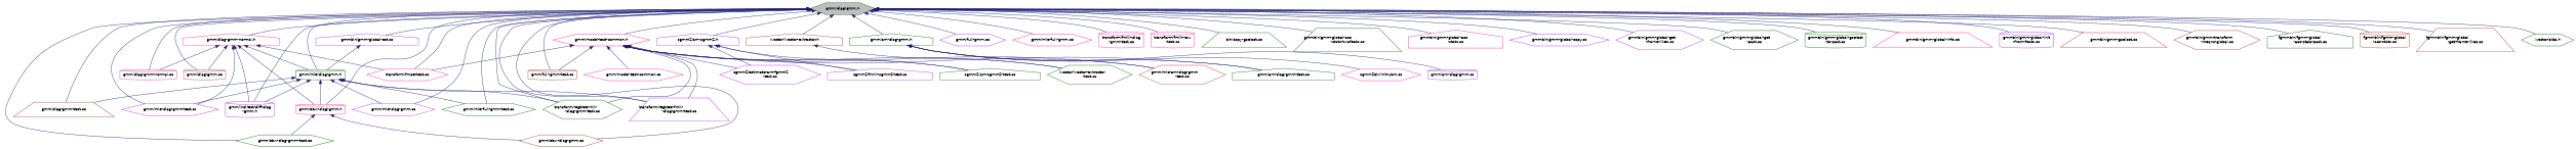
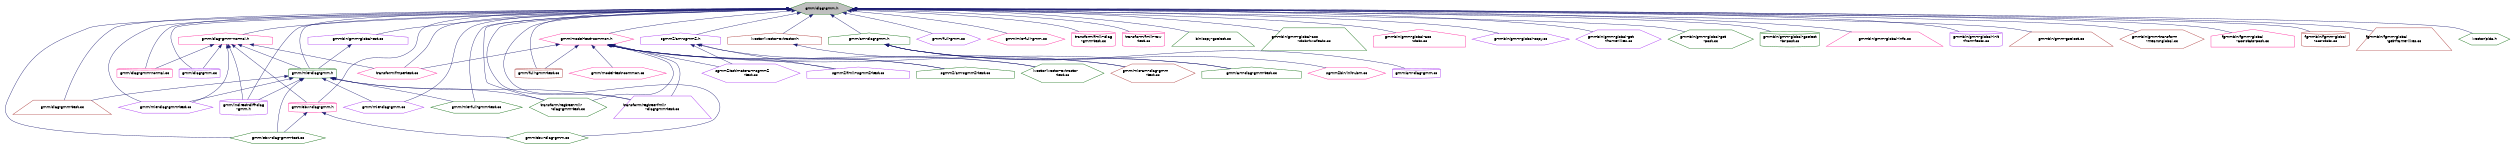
  digraph {
    node [color=darkgreen fillcolor=white fontname=Helvetica fontsize=10 shape=hexagon style=filled]
    edge [color=midnightblue dir=back fontname=Helvetica fontsize=10 labelfontname=Helvetica labelfontsize=10 style=solid]
    n1 [fillcolor=grey75 fontcolor=black height=0.2 label="gmm/diag-gmm.h" width=0.4]
    n2 [color=deeppink height=0.2 label="gmm/model-test-common.h" width=0.4]
    n3 [color=brown height=0.2 label="gmm/full-gmm-test.cc" shape=cylinder width=0.4]
    n4 [color=deeppink height=0.2 label="transform/fmpe-test.cc" width=0.4]
    n5 [color=purple height=0.2 label="transform/regtree-fmllr\l-diag-gmm-test.cc" shape=trapezium width=0.4]
    n6 [height=0.2 label="transform/regtree-mllr\l-diag-gmm-test.cc" width=0.4]
    n7 [height=0.2 label="gmm/am-diag-gmm.h" shape=house width=0.4]
    n8 [color=deeppink height=0.2 label="gmm/diag-gmm-normal.h" shape=house width=0.4]
    n9 [color=deeppink height=0.2 label="gmm/diag-gmm-normal.cc" shape=cylinder width=0.4]
    n10 [height=0.2 label="gmm/mle-diag-gmm.h" shape=cylinder width=0.4]
    n11 [color=brown height=0.2 label="gmm/diag-gmm-test.cc" shape=trapezium width=0.4]
    n12 [color=deeppink height=0.2 label="gmm/ebw-diag-gmm.h" shape=cylinder width=0.4]
    n13 [height=0.2 label="gmm/ebw-diag-gmm-test.cc" width=0.4]
-   n14 [color=brown height=0.2 label="gmm/ebw-diag-gmm.cc" width=0.4]
+   n14 [height=0.2 label="gmm/ebw-diag-gmm.cc" width=0.4]
    n15 [color=purple height=0.2 label="gmm/indirect-diff-diag\l-gmm.h" shape=cylinder width=0.4]
    n16 [color=purple height=0.2 label="gmm/mle-diag-gmm-test.cc" width=0.4]
    n17 [color=purple height=0.2 label="gmm/mle-diag-gmm.cc" width=0.4]
    n18 [height=0.2 label="gmm/mle-full-gmm-test.cc" width=0.4]
    n19 [color=purple height=0.2 label="gmmbin/gmm-global-est.cc" shape=house width=0.4]
-   n20 [color=brown height=0.2 label="gmm/diag-gmm.cc" shape=cylinder width=0.4]
+   n20 [color=purple height=0.2 label="gmm/diag-gmm.cc" shape=cylinder width=0.4]
    n21 [color=purple height=0.2 label="gmm/full-gmm.cc" width=0.4]
    n22 [color=deeppink height=0.2 label="gmm/mle-full-gmm.cc" width=0.4]
    n23 [color=deeppink height=0.2 label="transform/fmllr-diag\l-gmm-test.cc" shape=cylinder width=0.4]
    n24 [color=deeppink height=0.2 label="transform/fmllr-raw\l-test.cc" shape=cylinder width=0.4]
    n25 [height=0.2 label="bin/copy-gselect.cc" shape=trapezium width=0.4]
    n26 [height=0.2 label="gmmbin/gmm-global-acc\l-stats-twofeats.cc" shape=trapezium width=0.4]
    n27 [color=deeppink height=0.2 label="gmmbin/gmm-global-acc\l-stats.cc" shape=house width=0.4]
    n28 [color=purple height=0.2 label="gmmbin/gmm-global-copy.cc" width=0.4]
    n29 [color=purple height=0.2 label="gmmbin/gmm-global-get\l-frame-likes.cc" width=0.4]
    n30 [height=0.2 label="gmmbin/gmm-global-get\l-post.cc" width=0.4]
    n31 [height=0.2 label="gmmbin/gmm-global-gselect\l-to-post.cc" shape=cylinder width=0.4]
    n32 [color=deeppink height=0.2 label="gmmbin/gmm-global-info.cc" shape=trapezium width=0.4]
    n33 [color=purple height=0.2 label="gmmbin/gmm-global-init\l-from-feats.cc" shape=cylinder width=0.4]
    n34 [color=brown height=0.2 label="gmmbin/gmm-gselect.cc" shape=trapezium width=0.4]
    n35 [color=brown height=0.2 label="gmmbin/gmm-transform\l-means-global.cc" width=0.4]
-   n36 [height=0.2 label="fgmmbin/fgmm-global\l-acc-stats-post.cc" shape=house width=0.4]
+   n36 [color=deeppink height=0.2 label="fgmmbin/fgmm-global\l-acc-stats-post.cc" shape=house width=0.4]
    n37 [color=brown height=0.2 label="fgmmbin/fgmm-global\l-acc-stats.cc" shape=cylinder width=0.4]
    n38 [color=brown height=0.2 label="fgmmbin/fgmm-global\l-get-frame-likes.cc" shape=trapezium width=0.4]
    n39 [color=purple height=0.2 label="sgmm2/am-sgmm2.h" shape=house width=0.4]
    n40 [color=brown height=0.2 label="ivector/ivector-extractor.h" shape=house width=0.4]
    n41 [height=0.2 label="ivector/plda.h" width=0.4]
    n42 [height=0.2 label="gmm/am-diag-gmm-test.cc" shape=house width=0.4]
    n43 [color=brown height=0.2 label="gmm/mle-am-diag-gmm\l-test.cc" width=0.4]
    n44 [color=deeppink height=0.2 label="gmm/model-test-common.cc" width=0.4]
    n45 [height=0.2 label="sgmm2/am-sgmm2-test.cc" shape=house width=0.4]
-   n46 [color=purple height=0.2 label="sgmm2/estimate-am-fgmm2\l-test.cc" width=0.4]
+   n46 [color=purple height=0.2 label="sgmm2/estimate-am-sgmm2\l-test.cc" width=0.4]
    n47 [color=purple height=0.2 label="sgmm2/fmllr-sgmm2-test.cc" shape=house width=0.4]
    n48 [height=0.2 label="ivector/ivector-extractor\l-test.cc" width=0.4]
    n49 [color=deeppink height=0.2 label="sgmm2bin/init-ubm.cc" width=0.4]
    n50 [color=purple height=0.2 label="gmm/am-diag-gmm.cc" shape=cylinder width=0.4]
    n1 -> n2
    n1 -> n3
    n1 -> n4
    n1 -> n5
    n1 -> n6
    n1 -> n7
    n1 -> n8
    n1 -> n9
    n1 -> n10
    n1 -> n11
    n1 -> n12
    n1 -> n13
    n1 -> n14
    n1 -> n15
    n1 -> n16
    n1 -> n17
    n1 -> n18
    n1 -> n19
    n1 -> n20
    n1 -> n21
    n1 -> n22
    n1 -> n23
    n1 -> n24
    n1 -> n25
    n1 -> n26
    n1 -> n27
    n1 -> n28
    n1 -> n29
    n1 -> n30
    n1 -> n31
    n1 -> n32
    n1 -> n33
    n1 -> n34
    n1 -> n35
    n1 -> n36
    n1 -> n37
    n1 -> n38
    n1 -> n39
    n1 -> n40
    n1 -> n41
    n2 -> n3
    n2 -> n4
    n2 -> n5
    n2 -> n6
    n2 -> n42
    n2 -> n43
    n2 -> n44
    n2 -> n45
    n2 -> n46
    n2 -> n47
    n2 -> n48
    n7 -> n42
    n7 -> n43
    n7 -> n49
    n7 -> n50
    n8 -> n4
    n8 -> n9
    n8 -> n10
    n8 -> n12
    n8 -> n15
    n8 -> n16
    n8 -> n20
    n10 -> n5
    n10 -> n6
    n10 -> n11
-   n10 -> n12
+   n10 -> n13
    n10 -> n15
    n10 -> n16
    n10 -> n17
    n10 -> n18
    n12 -> n13
    n12 -> n14
    n19 -> n10
    n39 -> n45
    n39 -> n46
    n39 -> n47
    n40 -> n48
  }
